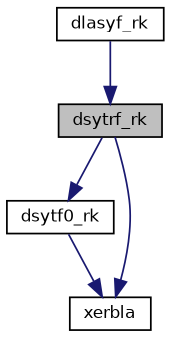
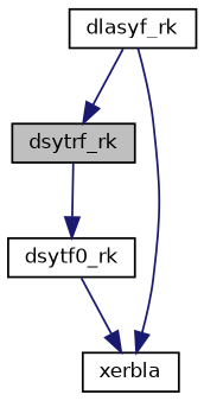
  digraph {
    rankdir=TB
    node [color=black fillcolor=white fontname=Helvetica fontsize=10 shape=record style=filled]
    edge [color=midnightblue fontname=Helvetica fontsize=10 labelfontname=Helvetica labelfontsize=10 style=solid]
    n1 [fillcolor=grey75 fontcolor=black height=0.2 label=dsytrf_rk width=0.4]
    n2 [height=0.2 label=dsytf0_rk width=0.4]
    n3 [height=0.2 label=xerbla width=0.4]
    n4 [height=0.2 label=dlasyf_rk width=0.4]
    n1 -> n2
-   n1 -> n3
+   n4 -> n3
    n2 -> n3
    n4 -> n1
  }
